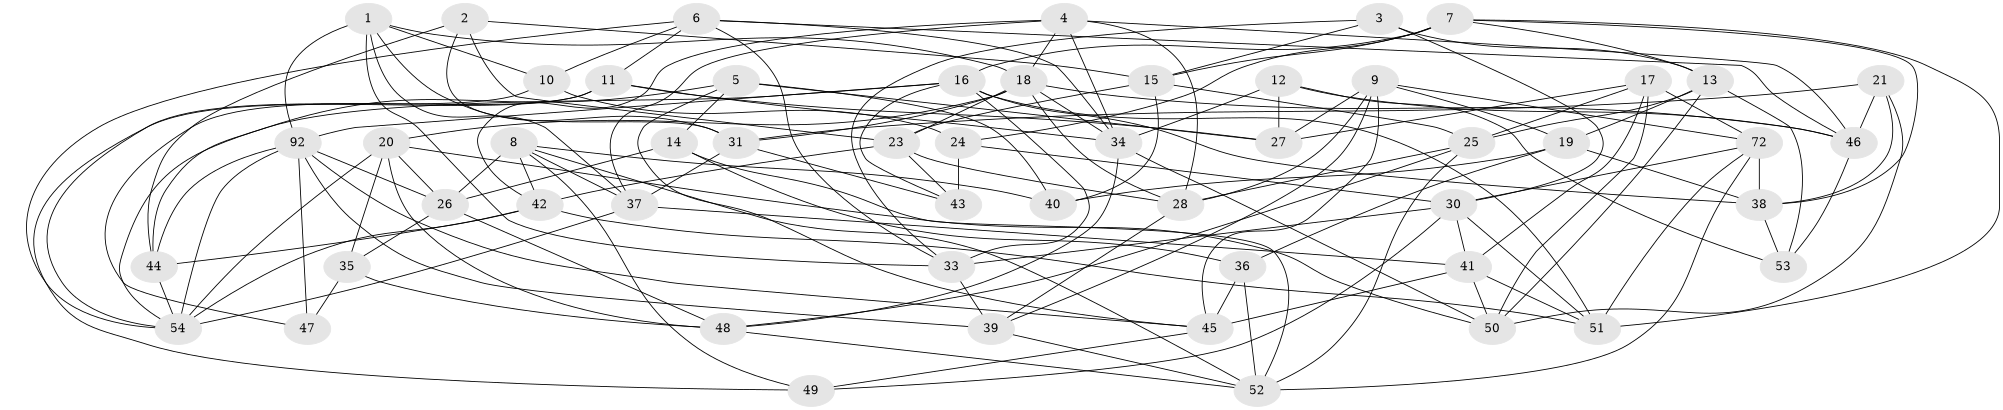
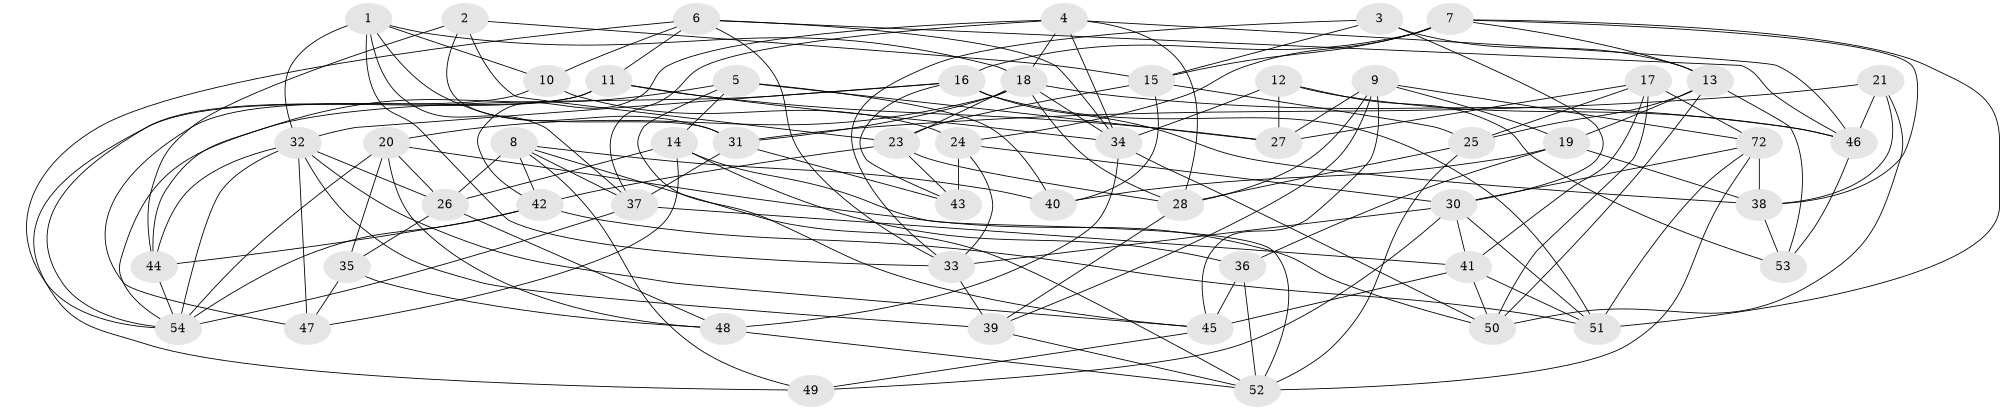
  graph {
    node [color=gray90 style=filled]
    edge [weight=1.0]
    1
    10
    18
    31
-   32 [label=92]
+   32
    33
    37
    54
    24
    23
    28
    34
    46
    20
    43
    44
    45
    26
    39
    47
    41
    2
    15
    40
    25
    42
    3
    13
    30
    11
    27
    49
    19
    53
    50
    17
    n37 [label=72]
    51
    4
    48
    5
    14
    52
    36
    6
    7
    16
    38
    8
    35
    9
    12
    21
    1 -- 10
    1 -- 18
    1 -- 31
    1 -- 32
    1 -- 33
    1 -- 37
    10 -- 54
    10 -- 24
    18 -- 31
    18 -- 23
    18 -- 28
    18 -- 34
    18 -- 46
    18 -- 20
    31 -- 37
    31 -- 43
    32 -- 54
    32 -- 44
    32 -- 45
    32 -- 26
    32 -- 39
    32 -- 47
    33 -- 39 [weight=2.0]
    37 -- 54
    37 -- 41
-   16 -- 33
+   24 -- 33
    24 -- 43
    24 -- 30 [weight=2.0]
    23 -- 28
    23 -- 43
    23 -- 42
    28 -- 39
    34 -- 50
    34 -- 48
    46 -- 53
    20 -- 54
    20 -- 26
    20 -- 50
    20 -- 48
    20 -- 35
    44 -- 54
    45 -- 49
    26 -- 48
    26 -- 35
    39 -- 52
    41 -- 45
    41 -- 50
    41 -- 51
    2 -- 31
    2 -- 23
    2 -- 44
    2 -- 15
    15 -- 23
    15 -- 40
    15 -- 25
    25 -- 28
-   25 -- 48
    25 -- 52
    42 -- 54
    42 -- 44
    42 -- 51
    3 -- 33
    3 -- 15
    3 -- 13
    3 -- 30
    13 -- 25
    13 -- 19
    13 -- 53
    13 -- 50
    30 -- 33
    30 -- 41
    30 -- 49
    30 -- 51
    11 -- 34
    11 -- 47
    11 -- 27
    11 -- 49
    19 -- 40
    19 -- 36 [weight=2.0]
    19 -- 38
    17 -- 41
    17 -- 25
    17 -- 27
    17 -- 50
    17 -- n37
    n37 -- 30
    n37 -- 51
    n37 -- 52
    n37 -- 38
    4 -- 18
    4 -- 37
    4 -- 28
    4 -- 34
    4 -- 46
    4 -- 42
    48 -- 52
    5 -- 44 [weight=2.0]
    5 -- 45
    5 -- 40
    5 -- 27
    5 -- 14
    14 -- 26 [weight=2.0]
+   14 -- 47
    14 -- 52
    14 -- 36
    36 -- 45
    36 -- 52 [weight=2.0]
    6 -- 10
    6 -- 33
    6 -- 54
    6 -- 34
    6 -- 46
    6 -- 11
    7 -- 24
    7 -- 15
    7 -- 13
    7 -- 51
    7 -- 16
    7 -- 38
    16 -- 32
    16 -- 54
    16 -- 43
    16 -- 51
    16 -- 38
    38 -- 53
    8 -- 37
    8 -- 26
    8 -- 40
    8 -- 42
    8 -- 49
    8 -- 52
    35 -- 47
    35 -- 48
    9 -- 28
    9 -- 45
    9 -- 39
    9 -- 27
    9 -- 19
    9 -- n37
    12 -- 34 [weight=2.0]
    12 -- 46
    12 -- 27 [weight=2.0]
    12 -- 53
    21 -- 31
    21 -- 46
    21 -- 50
    21 -- 38
  }
